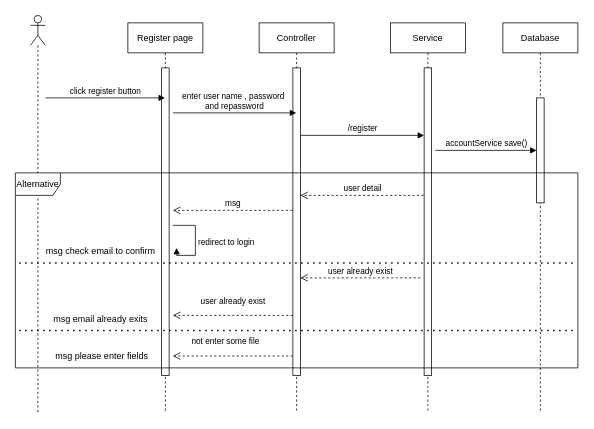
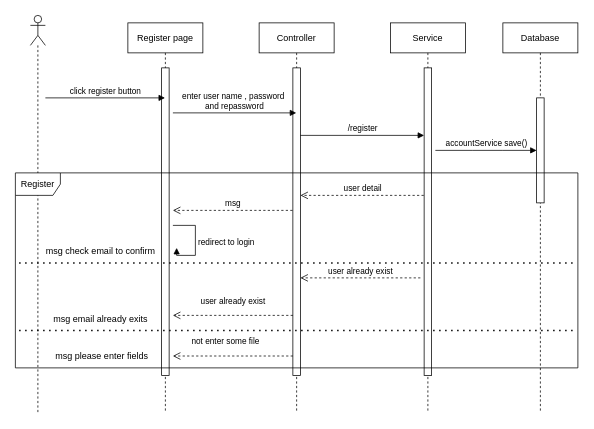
  <mxCell id="0" />
  <mxCell id="1" parent="0" />
  <mxCell id="2" value="" style="shape=umlLifeline;perimeter=lifelinePerimeter;whiteSpace=wrap;html=1;container=1;dropTarget=0;collapsible=0;recursiveResize=0;outlineConnect=0;portConstraint=eastwest;newEdgeStyle={&quot;curved&quot;:0,&quot;rounded&quot;:0};participant=umlActor;" parent="1" vertex="1"><mxGeometry x="40" y="20" width="20" height="530" as="geometry" /></mxCell>
  <mxCell id="3" value="Register page" style="shape=umlLifeline;perimeter=lifelinePerimeter;whiteSpace=wrap;html=1;container=1;dropTarget=0;collapsible=0;recursiveResize=0;outlineConnect=0;portConstraint=eastwest;newEdgeStyle={&quot;curved&quot;:0,&quot;rounded&quot;:0};" parent="1" vertex="1"><mxGeometry x="170" y="30" width="100" height="520" as="geometry" /></mxCell>
  <mxCell id="4" value="" style="html=1;points=[[0,0,0,0,5],[0,1,0,0,-5],[1,0,0,0,5],[1,1,0,0,-5]];perimeter=orthogonalPerimeter;outlineConnect=0;targetShapes=umlLifeline;portConstraint=eastwest;newEdgeStyle={&quot;curved&quot;:0,&quot;rounded&quot;:0};" parent="3" vertex="1"><mxGeometry x="45" y="60" width="10" height="410" as="geometry" /></mxCell>
  <mxCell id="5" value="Controller" style="shape=umlLifeline;perimeter=lifelinePerimeter;whiteSpace=wrap;html=1;container=1;dropTarget=0;collapsible=0;recursiveResize=0;outlineConnect=0;portConstraint=eastwest;newEdgeStyle={&quot;curved&quot;:0,&quot;rounded&quot;:0};" parent="1" vertex="1"><mxGeometry x="345" y="30" width="100" height="520" as="geometry" /></mxCell>
  <mxCell id="6" value="" style="html=1;points=[[0,0,0,0,5],[0,1,0,0,-5],[1,0,0,0,5],[1,1,0,0,-5]];perimeter=orthogonalPerimeter;outlineConnect=0;targetShapes=umlLifeline;portConstraint=eastwest;newEdgeStyle={&quot;curved&quot;:0,&quot;rounded&quot;:0};" parent="5" vertex="1"><mxGeometry x="45" y="60" width="10" height="410" as="geometry" /></mxCell>
  <mxCell id="7" value="Service" style="shape=umlLifeline;perimeter=lifelinePerimeter;whiteSpace=wrap;html=1;container=1;dropTarget=0;collapsible=0;recursiveResize=0;outlineConnect=0;portConstraint=eastwest;newEdgeStyle={&quot;curved&quot;:0,&quot;rounded&quot;:0};" parent="1" vertex="1"><mxGeometry x="520" y="30" width="100" height="520" as="geometry" /></mxCell>
  <mxCell id="8" value="" style="html=1;points=[[0,0,0,0,5],[0,1,0,0,-5],[1,0,0,0,5],[1,1,0,0,-5]];perimeter=orthogonalPerimeter;outlineConnect=0;targetShapes=umlLifeline;portConstraint=eastwest;newEdgeStyle={&quot;curved&quot;:0,&quot;rounded&quot;:0};" parent="7" vertex="1"><mxGeometry x="45" y="60" width="10" height="410" as="geometry" /></mxCell>
  <mxCell id="9" value="Database" style="shape=umlLifeline;perimeter=lifelinePerimeter;whiteSpace=wrap;html=1;container=1;dropTarget=0;collapsible=0;recursiveResize=0;outlineConnect=0;portConstraint=eastwest;newEdgeStyle={&quot;curved&quot;:0,&quot;rounded&quot;:0};" parent="1" vertex="1"><mxGeometry x="670" y="30" width="100" height="520" as="geometry" /></mxCell>
  <mxCell id="10" value="" style="html=1;points=[[0,0,0,0,5],[0,1,0,0,-5],[1,0,0,0,5],[1,1,0,0,-5]];perimeter=orthogonalPerimeter;outlineConnect=0;targetShapes=umlLifeline;portConstraint=eastwest;newEdgeStyle={&quot;curved&quot;:0,&quot;rounded&quot;:0};" parent="9" vertex="1"><mxGeometry x="45" y="100" width="10" height="140" as="geometry" /></mxCell>
  <mxCell id="11" value="click register button" style="html=1;verticalAlign=bottom;endArrow=block;curved=0;rounded=0;" parent="1" target="3" edge="1"><mxGeometry width="80" relative="1" as="geometry"><mxPoint x="60" y="130" as="sourcePoint" /><mxPoint x="140" y="130" as="targetPoint" /></mxGeometry></mxCell>
  <mxCell id="12" value="enter user name , password&amp;nbsp;&lt;br&gt;and repassword" style="html=1;verticalAlign=bottom;endArrow=block;curved=0;rounded=0;" parent="1" target="5" edge="1"><mxGeometry width="80" relative="1" as="geometry"><mxPoint x="230" y="150" as="sourcePoint" /><mxPoint x="380" y="150" as="targetPoint" /><Array as="points" /></mxGeometry></mxCell>
  <mxCell id="13" value="user detail" style="html=1;verticalAlign=bottom;endArrow=open;dashed=1;endSize=8;curved=0;rounded=0;" parent="1" target="6" edge="1"><mxGeometry relative="1" as="geometry"><mxPoint x="564.5" y="260" as="sourcePoint" /><mxPoint x="410" y="260" as="targetPoint" /><Array as="points"><mxPoint x="475" y="260" /></Array></mxGeometry></mxCell>
  <mxCell id="14" value="/register" style="html=1;verticalAlign=bottom;endArrow=block;curved=0;rounded=0;" parent="1" target="8" edge="1"><mxGeometry width="80" relative="1" as="geometry"><mxPoint x="400" y="180" as="sourcePoint" /><mxPoint x="480" y="180" as="targetPoint" /></mxGeometry></mxCell>
  <mxCell id="15" value="accountService save()" style="html=1;verticalAlign=bottom;endArrow=block;curved=0;rounded=0;" parent="1" edge="1"><mxGeometry width="80" relative="1" as="geometry"><mxPoint x="580" y="200" as="sourcePoint" /><mxPoint x="715" y="200" as="targetPoint" /><Array as="points"><mxPoint x="630" y="200" /><mxPoint x="670" y="200" /></Array></mxGeometry></mxCell>
  <mxCell id="16" value="msg" style="html=1;verticalAlign=bottom;endArrow=open;dashed=1;endSize=8;curved=0;rounded=0;" parent="1" edge="1"><mxGeometry relative="1" as="geometry"><mxPoint x="389.5" y="280" as="sourcePoint" /><mxPoint x="230" y="280" as="targetPoint" /><Array as="points"><mxPoint x="300" y="280" /></Array></mxGeometry></mxCell>
  <mxCell id="17" value="redirect to login" style="html=1;align=left;spacingLeft=2;endArrow=block;rounded=0;edgeStyle=orthogonalEdgeStyle;curved=0;rounded=0;" parent="1" edge="1"><mxGeometry relative="1" as="geometry"><mxPoint x="230" y="300" as="sourcePoint" /><Array as="points"><mxPoint x="260" y="300" /><mxPoint x="260" y="340" /><mxPoint x="235" y="340" /></Array><mxPoint x="235" y="330" as="targetPoint" /></mxGeometry></mxCell>
  <mxCell id="18" value="msg check email to confirm&amp;nbsp;" style="text;html=1;align=center;verticalAlign=middle;resizable=0;points=[];autosize=1;strokeColor=none;fillColor=none;" parent="1" vertex="1"><mxGeometry x="50" y="320" width="170" height="30" as="geometry" /></mxCell>
  <mxCell id="19" value="user already exist" style="html=1;verticalAlign=bottom;endArrow=open;dashed=1;endSize=8;curved=0;rounded=0;" parent="1" edge="1"><mxGeometry relative="1" as="geometry"><mxPoint x="560" y="370" as="sourcePoint" /><mxPoint x="400" y="370" as="targetPoint" /><Array as="points"><mxPoint x="465" y="370" /></Array></mxGeometry></mxCell>
  <mxCell id="20" value="user already exist" style="html=1;verticalAlign=bottom;endArrow=open;dashed=1;endSize=8;curved=0;rounded=0;" parent="1" edge="1"><mxGeometry y="-10" relative="1" as="geometry"><mxPoint x="390" y="420" as="sourcePoint" /><mxPoint x="230" y="420" as="targetPoint" /><Array as="points"><mxPoint x="320" y="420" /></Array><mxPoint as="offset" /></mxGeometry></mxCell>
  <mxCell id="21" value="msg email already exits&amp;nbsp;" style="text;html=1;align=center;verticalAlign=middle;resizable=0;points=[];autosize=1;strokeColor=none;fillColor=none;" parent="1" vertex="1"><mxGeometry x="60" y="410" width="150" height="30" as="geometry" /></mxCell>
  <mxCell id="22" value="not enter some file" style="html=1;verticalAlign=bottom;endArrow=open;dashed=1;endSize=8;curved=0;rounded=0;" parent="1" edge="1"><mxGeometry x="0.125" y="-10" relative="1" as="geometry"><mxPoint x="390" y="474.17" as="sourcePoint" /><mxPoint x="230" y="474.17" as="targetPoint" /><Array as="points"><mxPoint x="320" y="474.17" /></Array><mxPoint as="offset" /></mxGeometry></mxCell>
  <mxCell id="23" value="msg please enter fields" style="text;html=1;align=center;verticalAlign=middle;resizable=0;points=[];autosize=1;strokeColor=none;fillColor=none;" parent="1" vertex="1"><mxGeometry x="60" y="460" width="150" height="30" as="geometry" /></mxCell>
- <mxCell id="24" value="Alternative" style="shape=umlFrame;whiteSpace=wrap;html=1;pointerEvents=0;" parent="1" vertex="1"><mxGeometry x="20" y="230" width="750" height="260" as="geometry" /></mxCell>
+ <mxCell id="24" value="Register" style="shape=umlFrame;whiteSpace=wrap;html=1;pointerEvents=0;" parent="1" vertex="1"><mxGeometry x="20" y="230" width="750" height="260" as="geometry" /></mxCell>
  <mxCell id="25" value="" style="endArrow=none;dashed=1;html=1;dashPattern=1 3;strokeWidth=2;rounded=0;" parent="1" target="24" edge="1"><mxGeometry width="50" height="50" relative="1" as="geometry"><mxPoint x="20" y="350" as="sourcePoint" /><mxPoint x="570" y="350" as="targetPoint" /></mxGeometry></mxCell>
  <mxCell id="26" value="" style="endArrow=none;dashed=1;html=1;dashPattern=1 3;strokeWidth=2;rounded=0;" parent="1" edge="1"><mxGeometry width="50" height="50" relative="1" as="geometry"><mxPoint x="25" y="350" as="sourcePoint" /><mxPoint x="765" y="350" as="targetPoint" /></mxGeometry></mxCell>
  <mxCell id="27" value="" style="endArrow=none;dashed=1;html=1;dashPattern=1 3;strokeWidth=2;rounded=0;" parent="1" edge="1"><mxGeometry width="50" height="50" relative="1" as="geometry"><mxPoint x="25" y="440" as="sourcePoint" /><mxPoint x="765" y="440" as="targetPoint" /></mxGeometry></mxCell>
